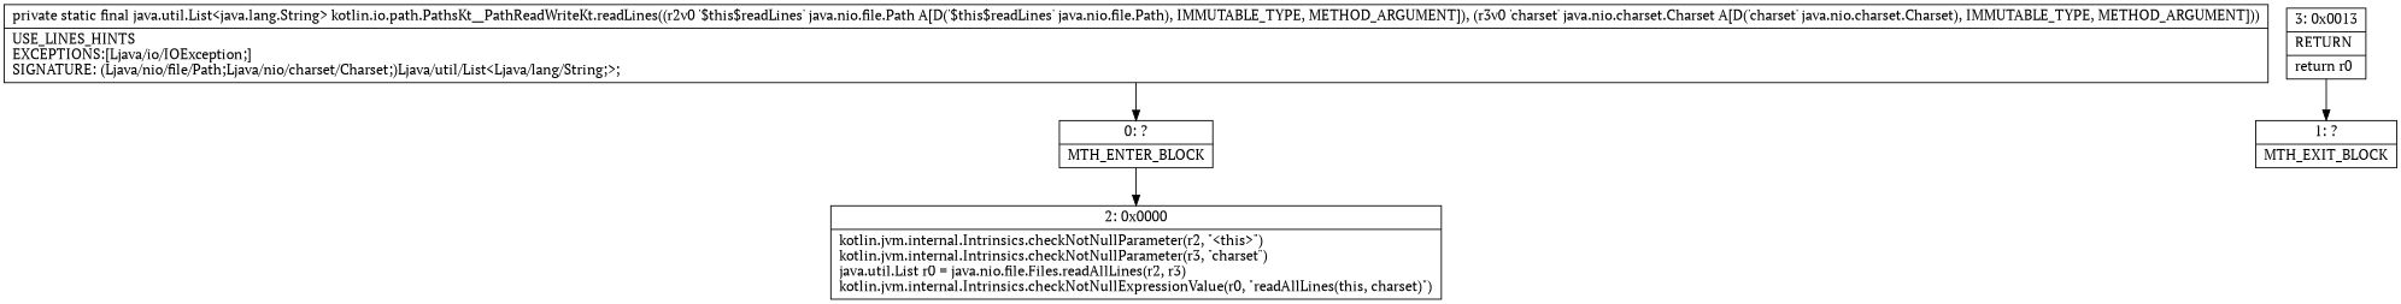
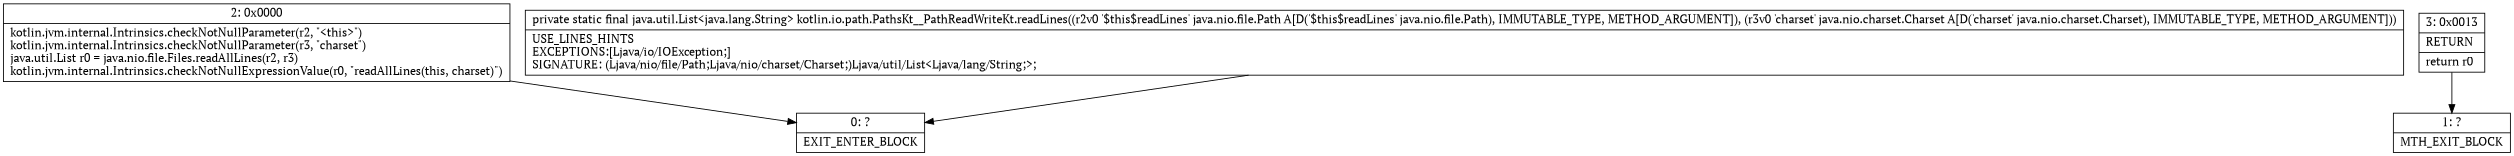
  digraph {
    fontname="PT Serif"
    node [fontname="PT Serif" shape=record]
    edge [fontname="PT Serif"]
-   n1 [label="{0\:\ ?|MTH_ENTER_BLOCK\l}"]
+   n1 [label="{0\:\ ?|EXIT_ENTER_BLOCK\l}"]
    n2 [label="{2\:\ 0x0000|kotlin.jvm.internal.Intrinsics.checkNotNullParameter(r2, \"\<this\>\")\lkotlin.jvm.internal.Intrinsics.checkNotNullParameter(r3, \"charset\")\ljava.util.List r0 = java.nio.file.Files.readAllLines(r2, r3)\lkotlin.jvm.internal.Intrinsics.checkNotNullExpressionValue(r0, \"readAllLines(this, charset)\")\l}"]
    n3 [label="{3\:\ 0x0013|RETURN\l|return r0\l}"]
    n4 [label="{1\:\ ?|MTH_EXIT_BLOCK\l}"]
    n5 [label="{private static final java.util.List\<java.lang.String\> kotlin.io.path.PathsKt__PathReadWriteKt.readLines((r2v0 '$this$readLines' java.nio.file.Path A[D('$this$readLines' java.nio.file.Path), IMMUTABLE_TYPE, METHOD_ARGUMENT]), (r3v0 'charset' java.nio.charset.Charset A[D('charset' java.nio.charset.Charset), IMMUTABLE_TYPE, METHOD_ARGUMENT]))  | USE_LINES_HINTS\lEXCEPTIONS:[Ljava\/io\/IOException;]\lSIGNATURE: (Ljava\/nio\/file\/Path;Ljava\/nio\/charset\/Charset;)Ljava\/util\/List\<Ljava\/lang\/String;\>;\l}"]
-   n1 -> n2
+   n2 -> n1
    n3 -> n4
    n5 -> n1
  }
